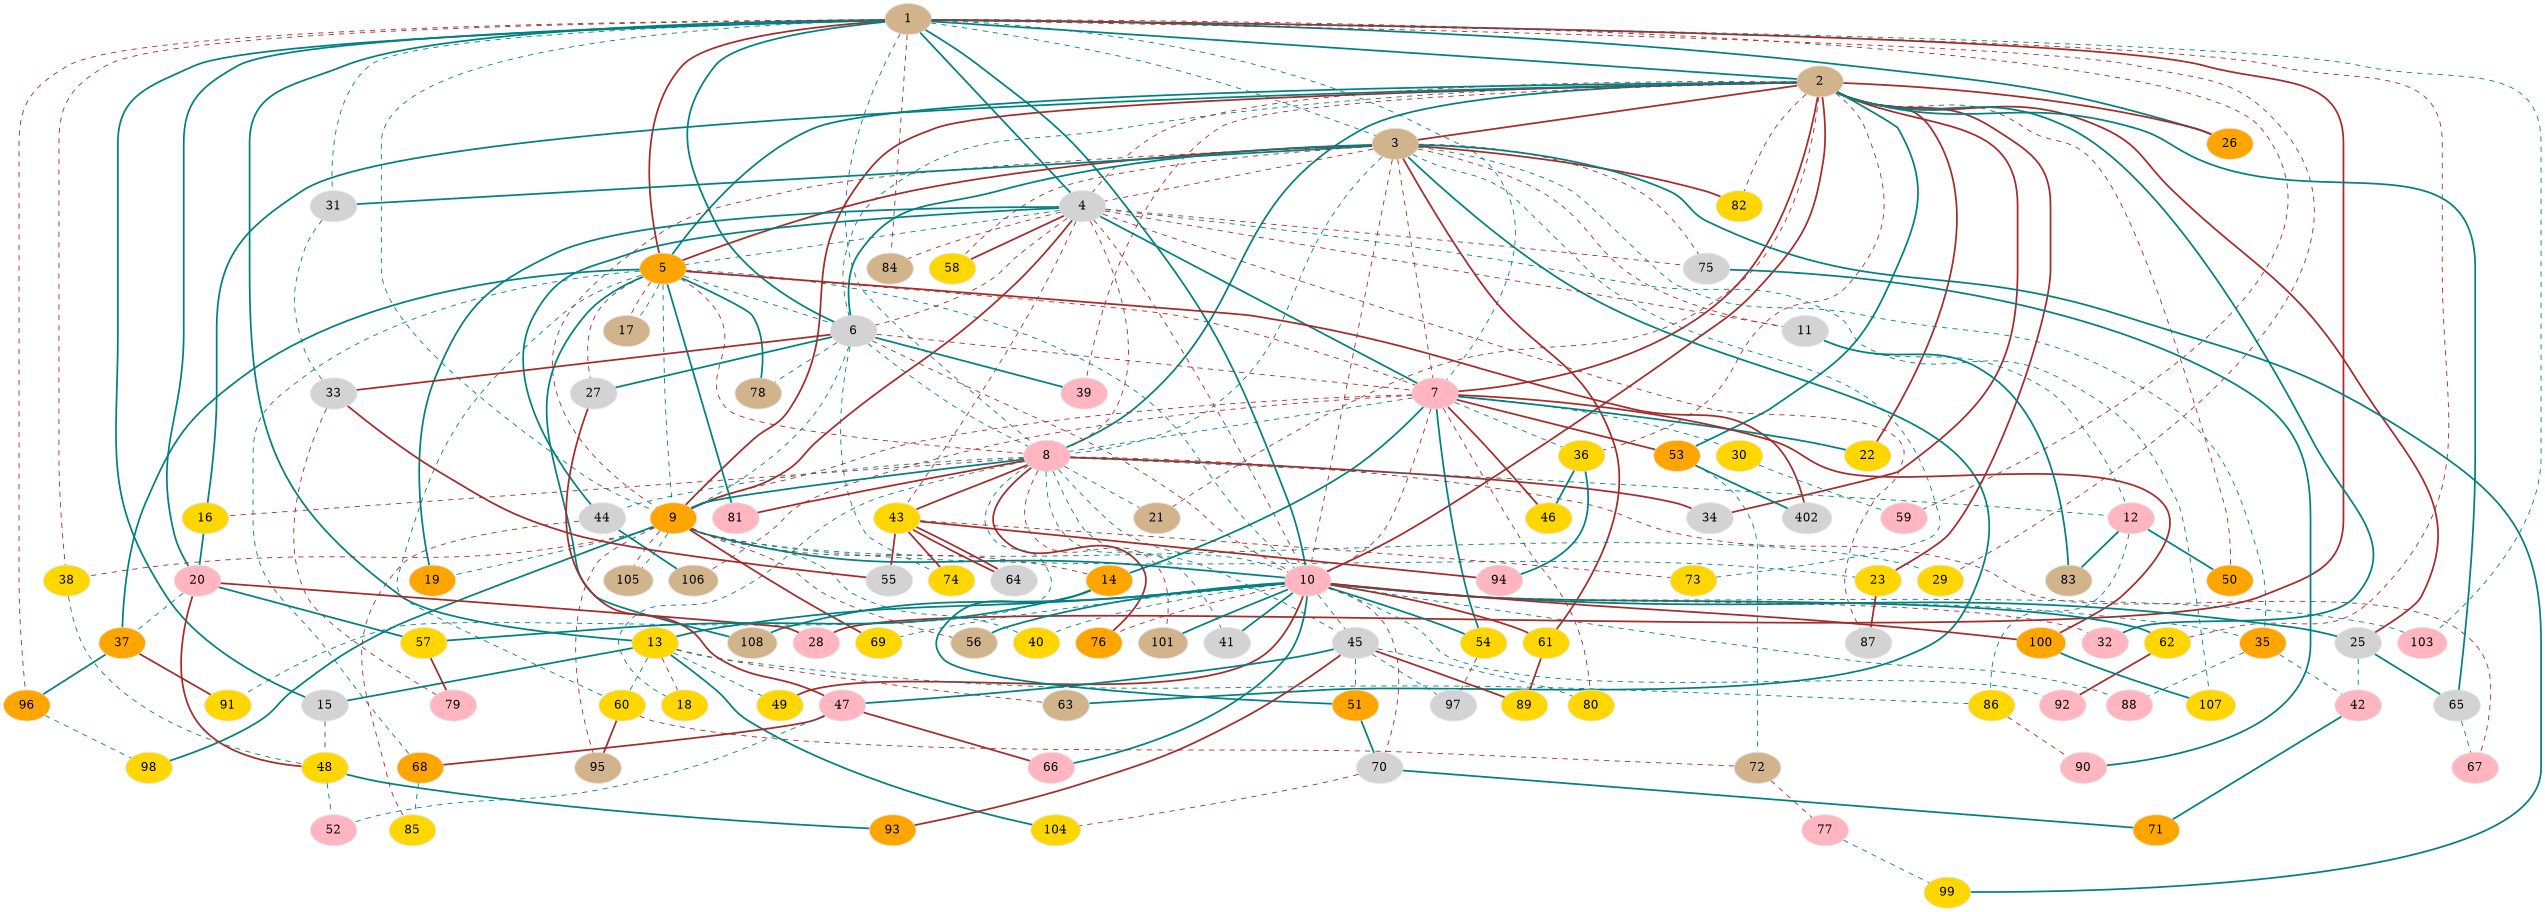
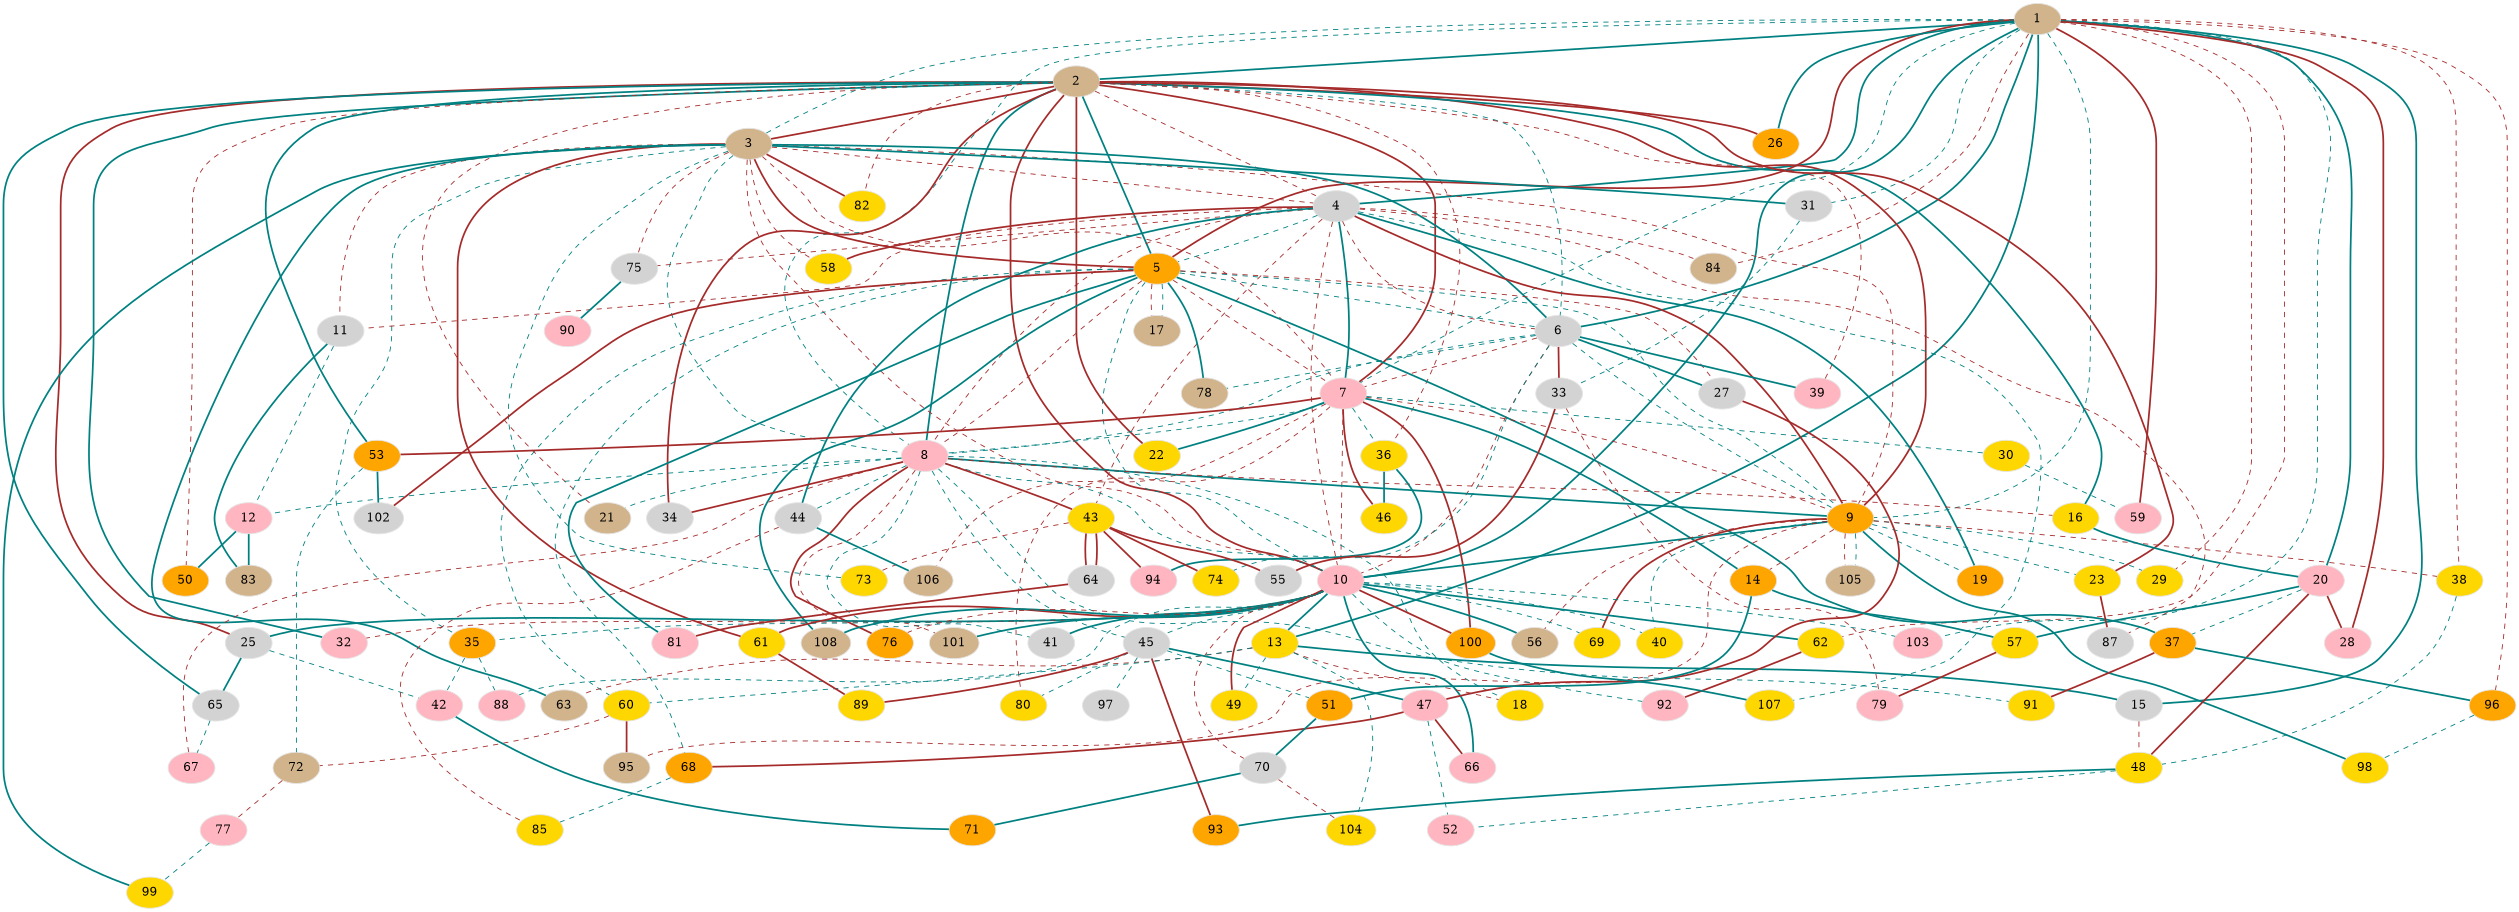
  graph {
    fontname="DejaVu Serif"
    node [color=gray90 fillcolor=gold fontname="DejaVu Serif" style=filled]
    edge [color=teal fontname="DejaVu Serif" style=dashed]
    1 [fillcolor=tan]
    2 [fillcolor=tan]
    3 [fillcolor=tan]
    4 [fillcolor=lightgrey]
    5 [fillcolor=orange]
    6 [fillcolor=lightgrey]
    7 [fillcolor=lightpink]
    8 [fillcolor=lightpink]
    9 [fillcolor=orange]
    10 [fillcolor=lightpink]
    13
    15 [fillcolor=lightgrey]
    20 [fillcolor=lightpink]
    26 [fillcolor=orange]
    28 [fillcolor=lightpink]
    29
    31 [fillcolor=lightgrey]
    38
    59 [fillcolor=lightpink]
    62
    84 [fillcolor=tan]
    96 [fillcolor=orange]
    103 [fillcolor=lightpink]
    16
    21 [fillcolor=tan]
    22
    23
    25 [fillcolor=lightgrey]
    32 [fillcolor=lightpink]
    34 [fillcolor=lightgrey]
    36
    39 [fillcolor=lightpink]
    50 [fillcolor=orange]
    53 [fillcolor=orange]
    65 [fillcolor=lightgrey]
    82
    11 [fillcolor=lightgrey]
    35 [fillcolor=orange]
    58
    61
    63 [fillcolor=tan]
    73
    75 [fillcolor=lightgrey]
    99
    19 [fillcolor=orange]
    43
    44 [fillcolor=lightgrey]
    87 [fillcolor=lightgrey]
    107
    17 [fillcolor=tan]
    27 [fillcolor=lightgrey]
    37 [fillcolor=orange]
    60
    68 [fillcolor=orange]
    78 [fillcolor=tan]
    81 [fillcolor=lightpink]
-   102 [fillcolor=lightgrey label=402]
+   102 [fillcolor=lightgrey]
    108 [fillcolor=tan]
    33 [fillcolor=lightgrey]
    74
    14 [fillcolor=orange]
    30
    46
-   54
    80
    100 [fillcolor=orange]
    106 [fillcolor=tan]
    12 [fillcolor=lightpink]
    18
    41 [fillcolor=lightgrey]
    45 [fillcolor=lightgrey]
    67 [fillcolor=lightpink]
    76 [fillcolor=orange]
    91
    101 [fillcolor=tan]
    40
    56 [fillcolor=tan]
    69
    95 [fillcolor=tan]
    98
    105 [fillcolor=tan]
    49
    66 [fillcolor=lightpink]
    70 [fillcolor=lightgrey]
    88 [fillcolor=lightpink]
    92 [fillcolor=lightpink]
-   86
    104
    48
    57
    42 [fillcolor=lightpink]
    94 [fillcolor=lightpink]
    72 [fillcolor=tan]
    83 [fillcolor=tan]
    89
    90 [fillcolor=lightpink]
    55 [fillcolor=lightgrey]
    64 [fillcolor=lightgrey]
    85
    47 [fillcolor=lightpink]
    79 [fillcolor=lightpink]
    51 [fillcolor=orange]
    97 [fillcolor=lightgrey]
    93 [fillcolor=orange]
    71 [fillcolor=orange]
    52 [fillcolor=lightpink]
    77 [fillcolor=lightpink]
    1 -- 2 [style=bold]
    1 -- 3
    1 -- 4 [style=bold]
    1 -- 5 [color=brown style=bold]
    1 -- 6 [style=bold]
    1 -- 7
    1 -- 8
    1 -- 9
    1 -- 10 [style=bold]
    1 -- 13 [style=bold]
    1 -- 15 [style=bold]
    1 -- 20 [style=bold]
    1 -- 26 [style=bold]
    1 -- 28 [color=brown style=bold]
    1 -- 29 [color=brown]
    1 -- 31
    1 -- 38 [color=brown]
-   1 -- 59 [color=brown]
+   1 -- 59 [color=brown style=bold]
    1 -- 62 [color=brown]
    1 -- 84 [color=brown]
    1 -- 96 [color=brown]
    1 -- 103
    2 -- 3 [color=brown style=bold]
    2 -- 4 [color=brown]
    2 -- 5 [style=bold]
    2 -- 6
    2 -- 7 [color=brown style=bold]
    2 -- 8 [style=bold]
    2 -- 9 [color=brown style=bold]
    2 -- 10 [color=brown style=bold]
    2 -- 26 [color=brown style=bold]
    2 -- 16 [style=bold]
    2 -- 21 [color=brown]
    2 -- 22 [color=brown style=bold]
    2 -- 23 [color=brown style=bold]
    2 -- 25 [color=brown style=bold]
    2 -- 32 [style=bold]
    2 -- 34 [color=brown style=bold]
    2 -- 36 [color=brown]
    2 -- 39 [color=brown]
    2 -- 50 [color=brown]
    2 -- 53 [style=bold]
    2 -- 65 [style=bold]
    2 -- 82 [color=brown]
    3 -- 4 [color=brown]
    3 -- 5 [color=brown style=bold]
    3 -- 6 [style=bold]
    3 -- 7 [color=brown]
    3 -- 8
    3 -- 9 [color=brown]
    3 -- 10 [color=brown]
    3 -- 31 [style=bold]
    3 -- 82 [color=brown style=bold]
    3 -- 11 [color=brown]
    3 -- 35
    3 -- 58 [color=brown]
    3 -- 61 [color=brown style=bold]
    3 -- 63 [style=bold]
    3 -- 73
    3 -- 75 [color=brown]
    3 -- 99 [style=bold]
    4 -- 5
    4 -- 6 [color=brown]
    4 -- 7 [style=bold]
    4 -- 8 [color=brown]
    4 -- 9 [color=brown style=bold]
    4 -- 10 [color=brown]
    4 -- 84 [color=brown]
    4 -- 11 [color=brown]
    4 -- 58 [color=brown style=bold]
    4 -- 75 [color=brown]
    4 -- 19 [style=bold]
    4 -- 43 [color=brown]
    4 -- 44 [style=bold]
    4 -- 87 [color=brown]
    4 -- 107
    5 -- 6
    5 -- 7 [color=brown]
    5 -- 8 [color=brown]
    5 -- 9
    5 -- 10
    5 -- 17 [color=brown]
    5 -- 17
    5 -- 27 [color=brown]
    5 -- 37 [style=bold]
    5 -- 60
    5 -- 68
    5 -- 78 [style=bold]
    5 -- 81 [style=bold]
    5 -- 102 [color=brown style=bold]
    5 -- 108 [style=bold]
    6 -- 7 [color=brown]
    6 -- 8
    6 -- 9
    6 -- 10 [color=brown]
    6 -- 39 [style=bold]
    6 -- 27 [style=bold]
    6 -- 78
    6 -- 33 [color=brown style=bold]
    6 -- 74
    7 -- 8
    7 -- 9 [color=brown]
    7 -- 10 [color=brown]
    7 -- 22 [style=bold]
    7 -- 36
    7 -- 53 [color=brown style=bold]
    7 -- 14 [style=bold]
    7 -- 30
    7 -- 46 [color=brown style=bold]
-   7 -- 54 [style=bold]
    7 -- 80 [color=brown]
    7 -- 100 [color=brown style=bold]
    7 -- 106 [color=brown]
    8 -- 9 [style=bold]
    8 -- 10
    8 -- 16 [color=brown]
    8 -- 21
    8 -- 34 [color=brown style=bold]
    8 -- 43 [color=brown style=bold]
    8 -- 44
-   8 -- 81 [color=brown style=bold]
+   64 -- 81 [color=brown style=bold]
    8 -- 12
    8 -- 18
    8 -- 41
    8 -- 45
    8 -- 67 [color=brown]
    8 -- 76 [color=brown style=bold]
    8 -- 91
    8 -- 101 [color=brown]
    9 -- 10 [style=bold]
    9 -- 29
    9 -- 38 [color=brown]
    9 -- 23
    9 -- 19
    9 -- 14 [color=brown]
    9 -- 40
    9 -- 56 [color=brown]
    9 -- 69 [color=brown style=bold]
    9 -- 95 [color=brown]
    9 -- 98 [style=bold]
    9 -- 105 [color=brown]
    9 -- 105
    10 -- 13 [style=bold]
    10 -- 62 [style=bold]
    10 -- 103
    10 -- 25 [style=bold]
    10 -- 32 [color=brown]
    10 -- 35
    10 -- 61 [color=brown style=bold]
    10 -- 108 [style=bold]
-   10 -- 54 [style=bold]
    10 -- 100 [color=brown style=bold]
    10 -- 41 [style=bold]
    10 -- 45
    10 -- 76 [color=brown]
    10 -- 101 [style=bold]
    10 -- 40
    10 -- 56 [style=bold]
    10 -- 69
    10 -- 49 [color=brown style=bold]
    10 -- 66 [style=bold]
    10 -- 70 [color=brown]
    10 -- 88
    10 -- 92
    13 -- 15 [style=bold]
    13 -- 63 [color=brown]
    13 -- 60
    13 -- 18 [color=brown]
    13 -- 49
-   13 -- 86
-   13 -- 104 [style=bold]
+   13 -- 104
    15 -- 48 [color=brown]
    20 -- 28 [color=brown style=bold]
    20 -- 37
    20 -- 48 [color=brown style=bold]
    20 -- 57 [style=bold]
    31 -- 33
    38 -- 48
    62 -- 92 [color=brown style=bold]
    96 -- 98
    16 -- 20 [style=bold]
    23 -- 87 [color=brown style=bold]
    25 -- 65 [style=bold]
    25 -- 42
    36 -- 46 [style=bold]
    36 -- 94 [style=bold]
    53 -- 102 [style=bold]
    53 -- 72
    65 -- 67
    11 -- 12
    11 -- 83 [style=bold]
    35 -- 88
    35 -- 42
    61 -- 89 [color=brown style=bold]
    75 -- 90 [style=bold]
    43 -- 73 [color=brown]
    43 -- 74 [color=brown style=bold]
    43 -- 94 [color=brown style=bold]
    43 -- 55 [color=brown style=bold]
    43 -- 64 [color=brown style=bold]
    43 -- 64 [color=brown style=bold]
    44 -- 106 [style=bold]
    44 -- 85 [color=brown]
    27 -- 47 [color=brown style=bold]
    37 -- 96 [style=bold]
    37 -- 91 [color=brown style=bold]
    60 -- 95 [color=brown style=bold]
    60 -- 72 [color=brown]
    68 -- 85
    33 -- 55 [color=brown style=bold]
    33 -- 79 [color=brown]
    14 -- 57 [style=bold]
    14 -- 51 [style=bold]
    30 -- 59
-   54 -- 97 [color=brown]
    100 -- 107 [style=bold]
    12 -- 50 [style=bold]
-   12 -- 86
    12 -- 83 [style=bold]
    45 -- 80
    45 -- 89 [color=brown style=bold]
    45 -- 47 [style=bold]
    45 -- 51
    45 -- 97
    45 -- 93 [color=brown style=bold]
    70 -- 104 [color=brown]
    70 -- 71 [style=bold]
-   86 -- 90 [color=brown]
    48 -- 93 [style=bold]
    48 -- 52
    57 -- 79 [color=brown style=bold]
    42 -- 71 [style=bold]
    72 -- 77 [color=brown]
    47 -- 68 [color=brown style=bold]
    47 -- 66 [color=brown style=bold]
    47 -- 52
    51 -- 70 [style=bold]
    77 -- 99
  }
